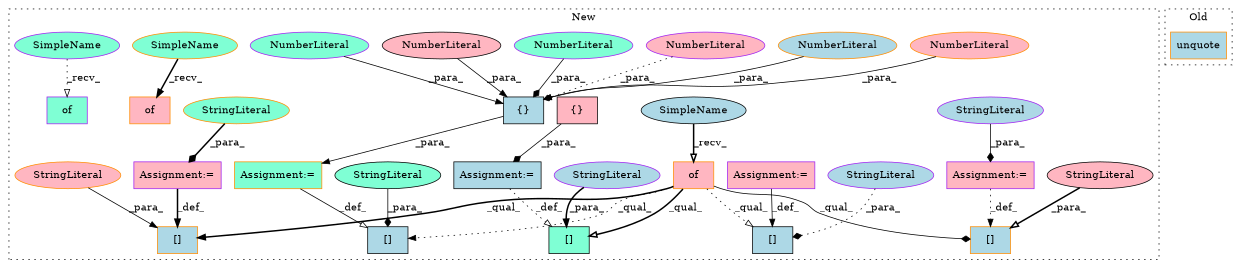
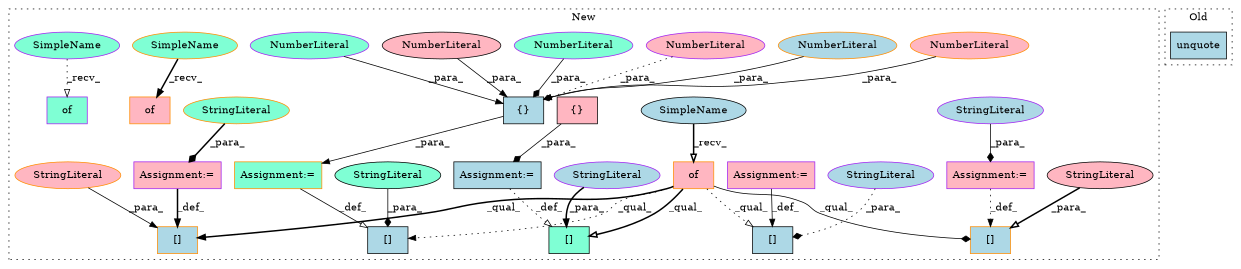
  digraph {
    node [a=45 l=1 shape=box style=filled fillcolor=lightblue color=purple]
    edge [style=solid arrowhead=normal]
    n1 [a=2 l="4,1" label="[]" s="4043,4057" color=black]
    n2 [l=10 label=StringLiteral s=4047 shape=ellipse]
    n3 [a=32 l=4 label=of s=3692 fillcolor=lightpink color=darkorange]
    n4 [a=2 l="4,1" label="[]" s="3939,3952" color=darkorange]
    n5 [a=32 l="3,1" label=of s="3829,3873" fillcolor=lightpink color=darkorange]
    n6 [a=2 l="4,1" label="[]" s="3880,3900" color=black]
    n7 [l=9 label=StringLiteral s=3943 shape=ellipse fillcolor=lightpink color=black]
    n8 [a=2 l="4,1" label="[]" s="3985,4002" fillcolor=aquamarine color=black]
    n9 [l=13 label=StringLiteral s=3989 shape=ellipse]
    n10 [a=7 label="Assignment:=" s=3953 fillcolor=lightpink]
    n11 [l=25 label=StringLiteral s=3954 shape=ellipse]
    n12 [a=7 label="Assignment:=" s=3901 fillcolor=aquamarine color=darkorange]
    n13 [a=7 label="Assignment:=" s=4058 fillcolor=lightpink]
    n14 [a=7 label="Assignment:=" s=4003 color=black]
    n15 [a=4 l="1,1" label="{}" s="3911,3932" color=black]
    n16 [l=16 label=StringLiteral s=3884 shape=ellipse fillcolor=aquamarine color=black]
    n17 [a=34 l=2 label=NumberLiteral s=3930 shape=ellipse fillcolor=lightpink color=black]
    n18 [a=34 label=NumberLiteral s=3922 shape=ellipse fillcolor=aquamarine]
    n19 [a=4 l="1,1" label="{}" s="4016,4036" fillcolor=lightpink color=black]
    n20 [a=34 label=NumberLiteral s=3926 shape=ellipse fillcolor=lightpink color=darkorange]
    n21 [a=34 label=NumberLiteral s=3920 shape=ellipse color=darkorange]
    n22 [a=34 label=NumberLiteral s=3912 shape=ellipse fillcolor=lightpink]
    n23 [a=34 label=NumberLiteral s=3924 shape=ellipse fillcolor=aquamarine]
    n24 [a=32 l="3,1" label=of s="3753,3797" fillcolor=aquamarine]
    n25 [a=2 l="4,1" label="[]" s="3702,3715" color=darkorange]
    n26 [l=9 label=StringLiteral s=3706 shape=ellipse fillcolor=lightpink color=darkorange]
    n27 [a=7 label="Assignment:=" s=3716 fillcolor=lightpink]
    n28 [l=9 label=StringLiteral s=3717 shape=ellipse fillcolor=aquamarine color=darkorange]
    n29 [a=42 l=3 label=SimpleName s=3688 shape=ellipse color=black]
    n30 [a=42 l=3 label=SimpleName s=3825 shape=ellipse fillcolor=aquamarine color=darkorange]
    n31 [a=42 l=3 label=SimpleName s=3749 shape=ellipse fillcolor=aquamarine]
-   n32 [a=32 l="8,1" label=unquote s="4198,4209" color=darkorange]
+   n32 [a=32 l="8,1" label=unquote s="4198,4209" color=black]
    subgraph cluster_1 {
      label=New
      style=dotted
      n1
      n2
      n3
      n4
      n5
      n6
      n7
      n8
      n9
      n10
      n11
      n12
      n13
      n14
      n15
      n16
      n17
      n18
      n19
      n20
      n21
      n22
      n23
      n24
      n25
      n26
      n27
      n28
      n29
      n30
      n31
    }
    subgraph cluster_2 {
      label=Old
      style=dotted
      n32
    }
    n2 -> n1 [label=_para_ style=dotted arrowhead=diamond]
    n3 -> n1 [label=_qual_ style=dotted arrowhead=onormal]
    n3 -> n4 [label=_qual_ arrowhead=diamond]
    n3 -> n6 [label=_qual_ style=dotted]
    n3 -> n8 [label=_qual_ style=bold arrowhead=onormal]
    n3 -> n25 [label=_qual_ style=bold]
    n7 -> n4 [label=_para_ style=bold arrowhead=onormal]
    n9 -> n8 [label=_para_ style=bold]
    n10 -> n4 [label=_def_ style=dotted]
    n11 -> n10 [label=_para_ arrowhead=diamond]
    n12 -> n6 [label=_def_ arrowhead=onormal]
    n13 -> n1 [label=_def_]
    n14 -> n8 [label=_def_ style=dotted arrowhead=onormal]
    n15 -> n12 [label=_para_]
    n16 -> n6 [label=_para_ arrowhead=diamond]
    n17 -> n15 [label=_para_]
    n18 -> n15 [label=_para_]
    n19 -> n14 [label=_para_ arrowhead=diamond]
    n20 -> n15 [label=_para_]
    n21 -> n15 [label=_para_ arrowhead=diamond]
    n22 -> n15 [label=_para_ style=dotted arrowhead=onormal]
    n23 -> n15 [label=_para_ arrowhead=diamond]
    n26 -> n25 [label=_para_]
    n27 -> n25 [label=_def_ style=bold]
    n28 -> n27 [label=_para_ style=bold arrowhead=diamond]
    n29 -> n3 [label=_recv_ style=bold arrowhead=onormal]
    n30 -> n5 [label=_recv_ style=bold]
    n31 -> n24 [label=_recv_ style=dotted arrowhead=onormal]
  }
